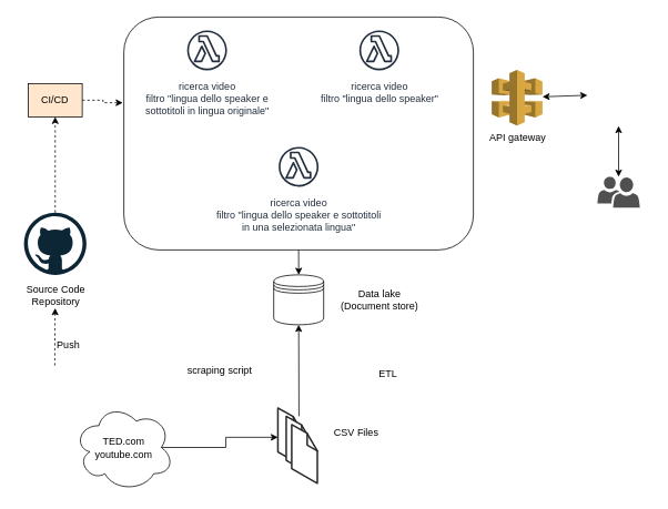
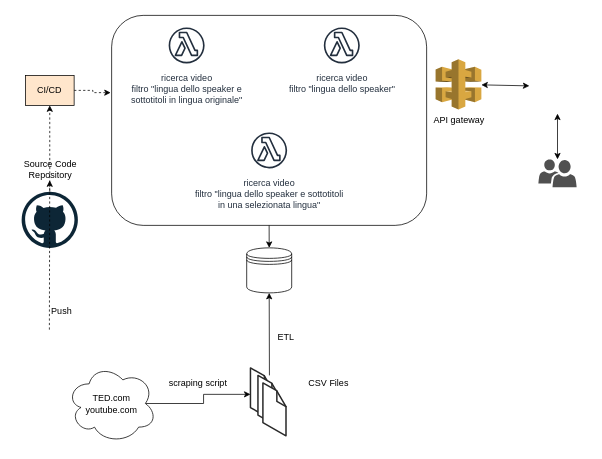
  <mxCell id="0" />
  <mxCell id="1" parent="0" />
  <mxCell id="2" value="" style="rounded=1;whiteSpace=wrap;html=1;" parent="1" vertex="1"><mxGeometry x="148" y="20" width="420" height="280" as="geometry" /></mxCell>
  <mxCell id="3" value="" style="shape=datastore;whiteSpace=wrap;html=1;" parent="1" vertex="1"><mxGeometry x="328.1" y="330" width="60" height="60" as="geometry" /></mxCell>
  <mxCell id="4" value="" style="verticalLabelPosition=bottom;html=1;verticalAlign=top;strokeWidth=1;align=center;outlineConnect=0;dashed=0;outlineConnect=0;shape=mxgraph.aws3d.file;aspect=fixed;strokeColor=#292929;" parent="1" vertex="1"><mxGeometry x="333.1" y="490" width="30.8" height="70.6" as="geometry" /></mxCell>
  <mxCell id="5" value="" style="verticalLabelPosition=bottom;html=1;verticalAlign=top;strokeWidth=1;align=center;outlineConnect=0;dashed=0;outlineConnect=0;shape=mxgraph.aws3d.file;aspect=fixed;strokeColor=#292929;" parent="1" vertex="1"><mxGeometry x="343.1" y="500" width="30.8" height="70.6" as="geometry" /></mxCell>
  <mxCell id="6" value="" style="verticalLabelPosition=bottom;html=1;verticalAlign=top;strokeWidth=1;align=center;outlineConnect=0;dashed=0;outlineConnect=0;shape=mxgraph.aws3d.file;aspect=fixed;strokeColor=#292929;" parent="1" vertex="1"><mxGeometry x="349.7" y="510" width="30.8" height="70.6" as="geometry" /></mxCell>
  <mxCell id="7" value="" style="endArrow=classic;html=1;entryX=0.5;entryY=1;entryDx=0;entryDy=0;" parent="1" source="5" target="3" edge="1"><mxGeometry width="50" height="50" relative="1" as="geometry"><mxPoint x="359.1" y="470" as="sourcePoint" /><mxPoint x="359.1" y="410" as="targetPoint" /></mxGeometry></mxCell>
- <mxCell id="8" value="ETL" style="text;html=1;align=center;verticalAlign=middle;resizable=0;points=[];autosize=1;" parent="1" vertex="1"><mxGeometry x="444.9" y="439" width="40" height="20" as="geometry" /></mxCell>
- <mxCell id="9" value="Data lake&lt;br&gt;(Document store)" style="text;html=1;align=center;verticalAlign=middle;resizable=0;points=[];autosize=1;" parent="1" vertex="1"><mxGeometry x="399.9" y="345" width="110" height="30" as="geometry" /></mxCell>
- <mxCell id="10" value="CSV Files" style="text;html=1;align=center;verticalAlign=middle;resizable=0;points=[];autosize=1;" parent="1" vertex="1"><mxGeometry x="392.1" y="510" width="70" height="20" as="geometry" /></mxCell>
+ <mxCell id="8" value="ETL" style="text;html=1;align=center;verticalAlign=middle;resizable=0;points=[];autosize=1;" parent="1" vertex="1"><mxGeometry x="359.9" y="439" width="40" height="20" as="geometry" /></mxCell>
+ <mxCell id="10" value="CSV Files" style="text;html=1;align=center;verticalAlign=middle;resizable=0;points=[];autosize=1;" parent="1" vertex="1"><mxGeometry x="402.1" y="500" width="70" height="20" as="geometry" /></mxCell>
  <mxCell id="11" value="" style="endArrow=classic;html=1;exitX=0.5;exitY=1;exitDx=0;exitDy=0;entryX=0.5;entryY=0;entryDx=0;entryDy=0;" parent="1" source="2" target="3" edge="1"><mxGeometry width="50" height="50" relative="1" as="geometry"><mxPoint x="259" y="180" as="sourcePoint" /><mxPoint x="289" y="260" as="targetPoint" /></mxGeometry></mxCell>
  <mxCell id="12" value="&lt;div&gt;ricerca video&lt;/div&gt;&lt;div&gt;filtro &quot;lingua dello speaker&quot;&lt;/div&gt;" style="outlineConnect=0;fontColor=#232F3E;gradientColor=none;strokeColor=#232F3E;fillColor=#ffffff;dashed=0;verticalLabelPosition=bottom;verticalAlign=top;align=center;html=1;fontSize=12;fontStyle=0;aspect=fixed;shape=mxgraph.aws4.resourceIcon;resIcon=mxgraph.aws4.lambda_function;" parent="1" vertex="1"><mxGeometry x="424.9" y="30" width="60" height="60" as="geometry" /></mxCell>
  <mxCell id="13" value="&lt;div&gt;ricerca video&lt;/div&gt;&lt;div&gt;filtro &quot;lingua dello speaker e&lt;/div&gt;&lt;div&gt; sottotitoli in lingua originale&quot;&lt;br&gt;&lt;/div&gt;" style="outlineConnect=0;fontColor=#232F3E;gradientColor=none;strokeColor=#232F3E;fillColor=#ffffff;dashed=0;verticalLabelPosition=bottom;verticalAlign=top;align=center;html=1;fontSize=12;fontStyle=0;aspect=fixed;shape=mxgraph.aws4.resourceIcon;resIcon=mxgraph.aws4.lambda_function;" parent="1" vertex="1"><mxGeometry x="218" y="30" width="60" height="60" as="geometry" /></mxCell>
  <mxCell id="14" value="" style="shape=image;html=1;verticalAlign=top;verticalLabelPosition=bottom;labelBackgroundColor=#ffffff;imageAspect=0;aspect=fixed;image=https://cdn2.iconfinder.com/data/icons/freecns-cumulus/16/519964-027_Smartphone-128.png" parent="1" vertex="1"><mxGeometry x="705" y="77" width="75" height="74" as="geometry" /></mxCell>
  <mxCell id="15" value="" style="endArrow=classic;startArrow=classic;html=1;entryX=0;entryY=0.5;entryDx=0;entryDy=0;" parent="1" source="16" target="14" edge="1"><mxGeometry width="50" height="50" relative="1" as="geometry"><mxPoint x="575" y="123.5" as="sourcePoint" /><mxPoint x="695" y="123.5" as="targetPoint" /></mxGeometry></mxCell>
- <mxCell id="16" value="&lt;div&gt;API gateway&lt;/div&gt;" style="outlineConnect=0;dashed=0;verticalLabelPosition=bottom;verticalAlign=top;align=center;html=1;shape=mxgraph.aws3.api_gateway;fillColor=#D9A741;gradientColor=none;" parent="1" vertex="1"><mxGeometry x="590" y="83.5" width="61" height="67" as="geometry" /></mxCell>
+ <mxCell id="16" value="&lt;div&gt;API gateway&lt;/div&gt;" style="outlineConnect=0;dashed=0;verticalLabelPosition=bottom;verticalAlign=top;align=center;html=1;shape=mxgraph.aws3.api_gateway;fillColor=#D9A741;gradientColor=none;" parent="1" vertex="1"><mxGeometry x="580" y="78.5" width="61" height="67" as="geometry" /></mxCell>
  <mxCell id="17" value="" style="dashed=0;outlineConnect=0;html=1;align=center;labelPosition=center;verticalLabelPosition=bottom;verticalAlign=top;shape=mxgraph.weblogos.github" parent="1" vertex="1"><mxGeometry x="28" y="255" width="75" height="75" as="geometry" /></mxCell>
- <mxCell id="18" value="Source Code&lt;br&gt;Repository" style="text;html=1;align=center;verticalAlign=middle;resizable=0;points=[];autosize=1;" parent="1" vertex="1"><mxGeometry x="20.5" y="340" width="90" height="30" as="geometry" /></mxCell>
+ <mxCell id="18" value="Source Code&lt;br&gt;Repository" style="text;html=1;align=center;verticalAlign=middle;resizable=0;points=[];autosize=1;" parent="1" vertex="1"><mxGeometry x="20.5" y="210" width="90" height="30" as="geometry" /></mxCell>
  <mxCell id="19" value="" style="endArrow=classic;html=1;dashed=1;" parent="1" target="18" edge="1"><mxGeometry width="50" height="50" relative="1" as="geometry"><mxPoint x="65" y="439" as="sourcePoint" /><mxPoint x="65" y="389" as="targetPoint" /></mxGeometry></mxCell>
  <mxCell id="20" value="Push" style="text;html=1;align=center;verticalAlign=middle;resizable=0;points=[];autosize=1;" parent="1" vertex="1"><mxGeometry x="60.5" y="404" width="40" height="20" as="geometry" /></mxCell>
  <mxCell id="21" value="" style="pointerEvents=1;shadow=0;dashed=0;html=1;strokeColor=none;labelPosition=center;verticalLabelPosition=bottom;verticalAlign=top;align=center;fillColor=#505050;shape=mxgraph.mscae.intune.user_group" parent="1" vertex="1"><mxGeometry x="717" y="212" width="51" height="37" as="geometry" /></mxCell>
  <mxCell id="22" value="" style="endArrow=classic;startArrow=classic;html=1;exitX=0.5;exitY=0;exitDx=0;exitDy=0;exitPerimeter=0;" parent="1" source="21" target="14" edge="1"><mxGeometry width="50" height="50" relative="1" as="geometry"><mxPoint x="585" y="232" as="sourcePoint" /><mxPoint x="730" y="162" as="targetPoint" /></mxGeometry></mxCell>
  <mxCell id="23" value="" style="endArrow=classic;html=1;dashed=1;entryX=0.5;entryY=1;entryDx=0;entryDy=0;" parent="1" source="17" target="25" edge="1"><mxGeometry width="50" height="50" relative="1" as="geometry"><mxPoint x="71" y="235" as="sourcePoint" /><mxPoint x="70.911" y="155" as="targetPoint" /></mxGeometry></mxCell>
  <mxCell id="24" style="edgeStyle=orthogonalEdgeStyle;rounded=0;orthogonalLoop=1;jettySize=auto;html=1;dashed=1;entryX=-0.003;entryY=0.368;entryDx=0;entryDy=0;entryPerimeter=0;" parent="1" source="25" edge="1" target="2"><mxGeometry relative="1" as="geometry"><mxPoint x="178" y="120" as="targetPoint" /></mxGeometry></mxCell>
  <mxCell id="25" value="CI/CD" style="rounded=0;whiteSpace=wrap;html=1;fillColor=#ffe6cc;" parent="1" vertex="1"><mxGeometry x="33" y="100" width="65" height="40" as="geometry" /></mxCell>
  <mxCell id="26" value="&lt;div&gt;ricerca video&lt;/div&gt;&lt;div&gt;filtro &quot;lingua dello speaker e sottotitoli&lt;/div&gt;&lt;div&gt; in una selezionata lingua&quot;&lt;br&gt;&lt;/div&gt;" style="outlineConnect=0;fontColor=#232F3E;gradientColor=none;strokeColor=#232F3E;fillColor=#ffffff;dashed=0;verticalLabelPosition=bottom;verticalAlign=top;align=center;html=1;fontSize=12;fontStyle=0;aspect=fixed;shape=mxgraph.aws4.resourceIcon;resIcon=mxgraph.aws4.lambda_function;" vertex="1" parent="1"><mxGeometry x="328" y="170" width="60" height="60" as="geometry" /></mxCell>
  <mxCell id="27" style="edgeStyle=orthogonalEdgeStyle;rounded=0;orthogonalLoop=1;jettySize=auto;html=1;exitX=0.875;exitY=0.5;exitDx=0;exitDy=0;exitPerimeter=0;" edge="1" parent="1" source="28" target="4"><mxGeometry relative="1" as="geometry" /></mxCell>
  <mxCell id="28" value="&lt;div&gt;TED.com&lt;/div&gt;&lt;div&gt;youtube.com&lt;br&gt;&lt;/div&gt;" style="ellipse;shape=cloud;whiteSpace=wrap;html=1;" vertex="1" parent="1"><mxGeometry x="88" y="485" width="120" height="105" as="geometry" /></mxCell>
- <mxCell id="29" value="&lt;div&gt;scraping script&lt;/div&gt;" style="text;html=1;align=center;verticalAlign=middle;resizable=0;points=[];autosize=1;" vertex="1" parent="1"><mxGeometry x="218" y="435" width="90" height="20" as="geometry" /></mxCell>
+ <mxCell id="29" value="&lt;div&gt;scraping script&lt;/div&gt;" style="text;html=1;align=center;verticalAlign=middle;resizable=0;points=[];autosize=1;" vertex="1" parent="1"><mxGeometry x="218" y="500" width="90" height="20" as="geometry" /></mxCell>
